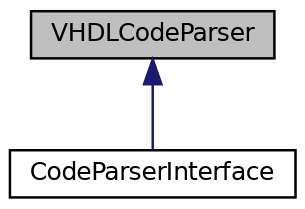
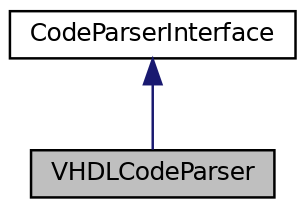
  digraph {
    node [color=black fontname=Helvetica fontsize=10 shape=record style=filled]
    n1 [fillcolor=grey75 fontcolor=black height=0.2 label=VHDLCodeParser width=0.4]
    n2 [fillcolor=white height=0.2 label=CodeParserInterface width=0.4]
-   n1 -> n2 [color=midnightblue dir=back fontname=Helvetica fontsize=10 labelfontname=Helvetica labelfontsize=10 style=solid]
+   n2 -> n1 [color=midnightblue dir=back fontname=Helvetica fontsize=10 labelfontname=Helvetica labelfontsize=10 style=solid]
  }
